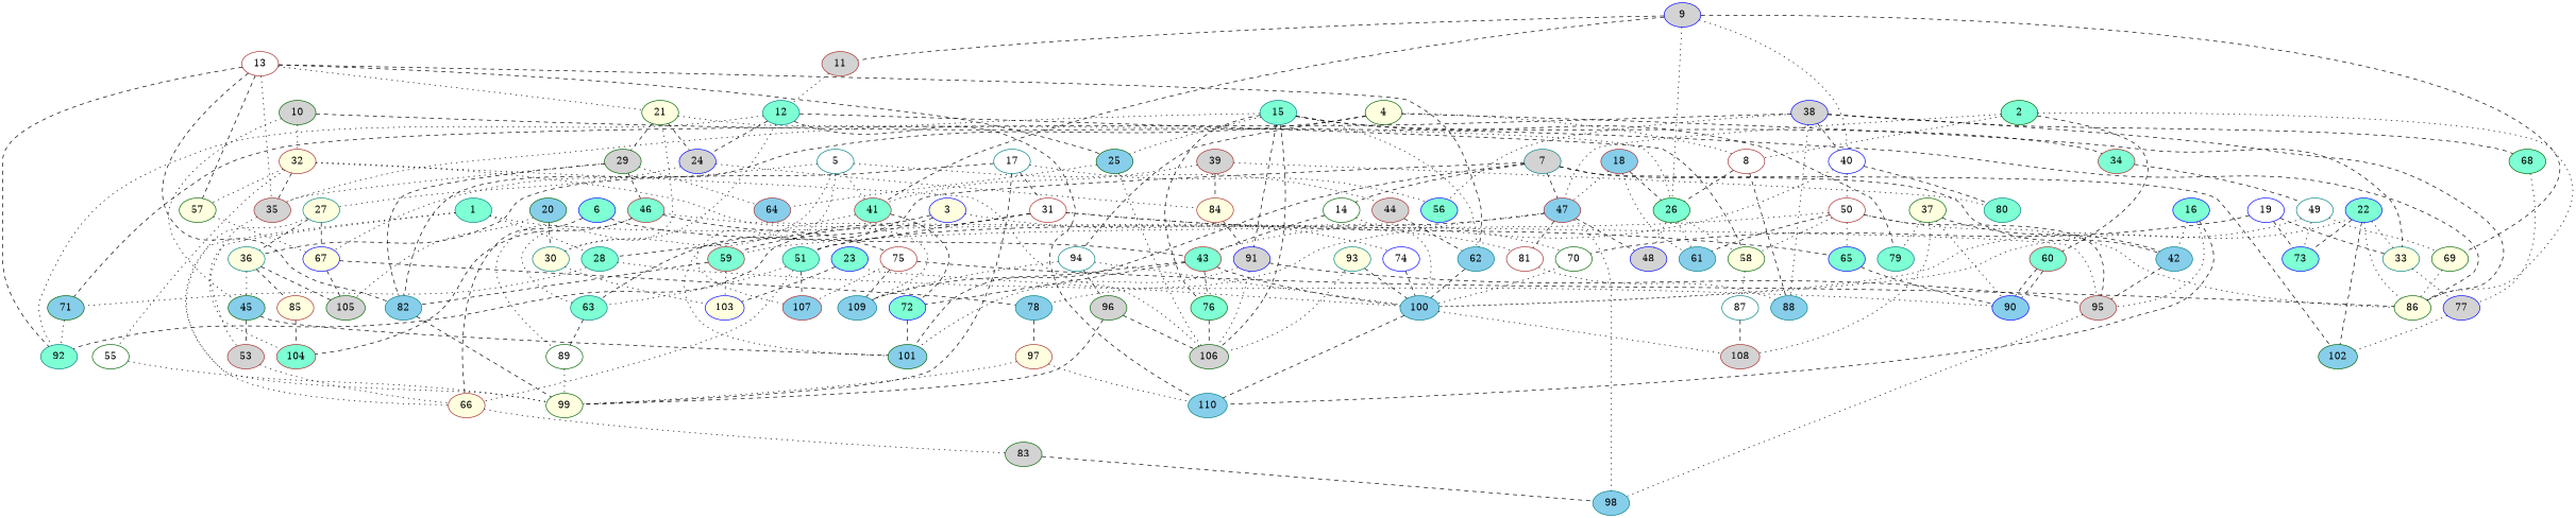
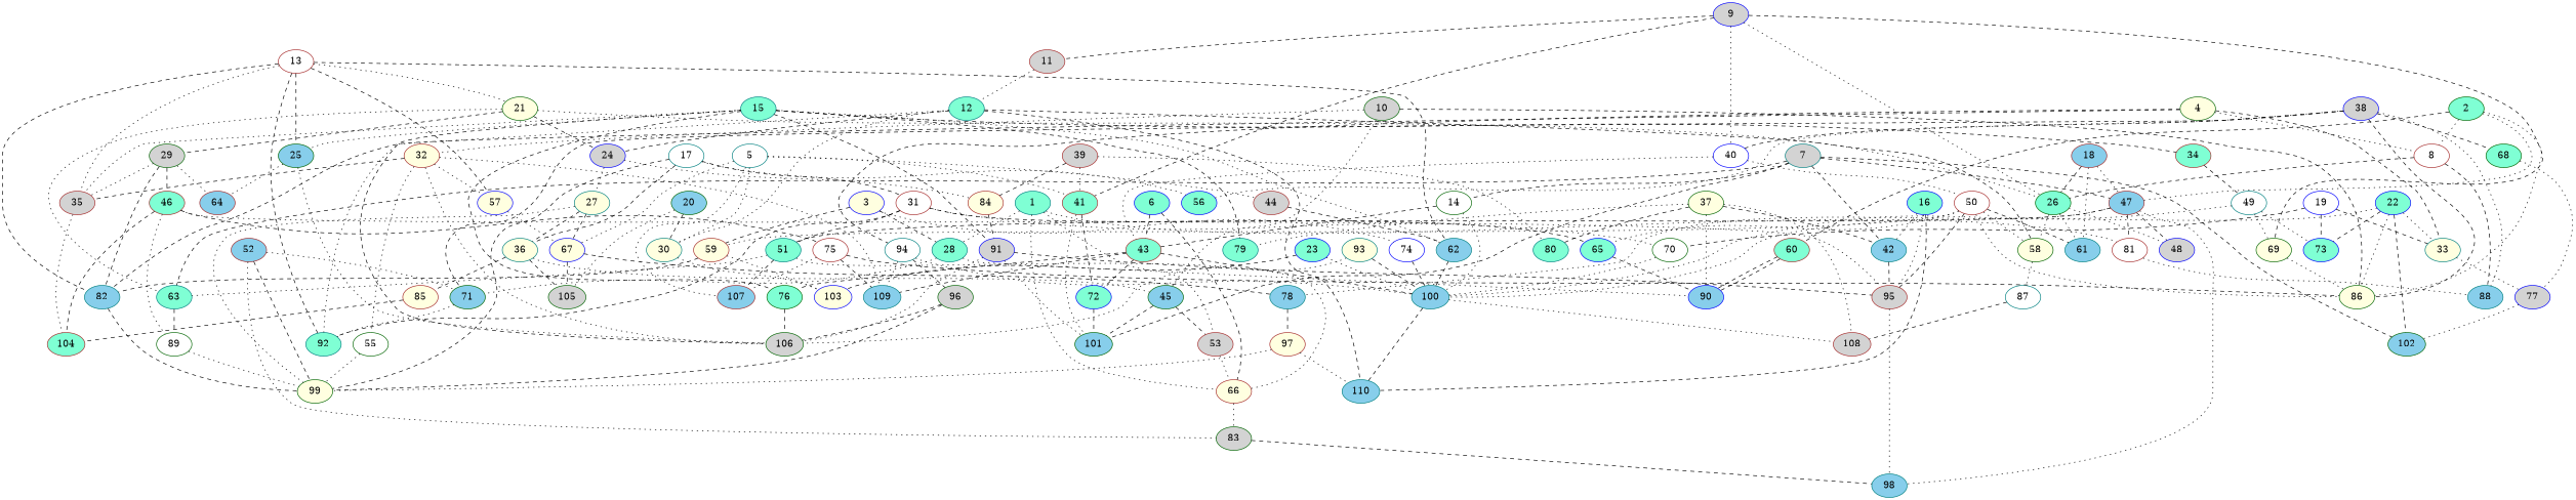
  graph {
    node [color=teal fillcolor=aquamarine style=filled]
    edge [style=dashed]
    1
    28
    53 [color=brown fillcolor=lightgrey]
    66 [color=brown fillcolor=lightyellow]
    81 [color=brown fillcolor=white]
    71 [color=darkgreen fillcolor=skyblue]
    90 [color=blue fillcolor=skyblue]
    83 [color=darkgreen fillcolor=lightgrey]
    88 [fillcolor=skyblue]
    2 [color=darkgreen]
    8 [color=brown fillcolor=white]
    47 [color=brown fillcolor=skyblue]
    60 [color=brown]
    86 [color=darkgreen fillcolor=lightyellow]
    26 [color=darkgreen]
    48 [color=blue fillcolor=lightgrey]
    51
    78 [fillcolor=skyblue]
    98 [fillcolor=skyblue]
    3 [color=blue fillcolor=lightyellow]
-   59 [color=brown]
+   59 [color=brown fillcolor=lightyellow]
    74 [color=blue fillcolor=white]
    82 [fillcolor=skyblue]
    103 [color=blue fillcolor=lightyellow]
    100 [fillcolor=skyblue]
    4 [color=darkgreen fillcolor=lightyellow]
    33 [fillcolor=lightyellow]
    94 [fillcolor=white]
    77 [color=blue fillcolor=lightgrey]
    99 [color=darkgreen fillcolor=lightyellow]
    109 [fillcolor=skyblue]
    96 [color=darkgreen fillcolor=lightgrey]
    5 [fillcolor=white]
    30 [fillcolor=lightyellow]
    41 [color=brown]
    44 [color=brown fillcolor=lightgrey]
    67 [color=blue fillcolor=lightyellow]
    107 [color=brown fillcolor=skyblue]
    101 [color=darkgreen fillcolor=skyblue]
    72 [color=blue]
    62 [fillcolor=skyblue]
    105 [color=darkgreen fillcolor=lightgrey]
    6 [color=blue]
    43 [color=brown]
    76 [color=darkgreen]
    7 [fillcolor=lightgrey]
    14 [color=darkgreen fillcolor=white]
    42 [fillcolor=skyblue]
    63
    102 [color=darkgreen fillcolor=skyblue]
    95 [color=brown fillcolor=lightgrey]
    89 [color=darkgreen fillcolor=white]
    58 [color=darkgreen fillcolor=lightyellow]
    61 [fillcolor=skyblue]
    9 [color=blue fillcolor=lightgrey]
    11 [color=brown fillcolor=lightgrey]
    40 [color=blue fillcolor=white]
    69 [color=darkgreen fillcolor=lightyellow]
    12
    50 [color=brown fillcolor=white]
    10 [color=darkgreen fillcolor=lightgrey]
    32 [color=brown fillcolor=lightyellow]
    45 [color=darkgreen fillcolor=skyblue]
    35 [color=brown fillcolor=lightgrey]
-   57 [color=darkgreen fillcolor=lightyellow]
+   57 [color=blue fillcolor=lightyellow]
    106 [color=darkgreen fillcolor=lightgrey]
    55 [color=darkgreen fillcolor=white]
    24 [color=blue fillcolor=lightgrey]
    92
    110 [fillcolor=skyblue]
    27 [fillcolor=lightyellow]
    84 [color=brown fillcolor=lightyellow]
    87 [fillcolor=white]
    13 [color=brown fillcolor=white]
    21 [color=darkgreen fillcolor=lightyellow]
    25 [color=darkgreen fillcolor=skyblue]
    29 [color=darkgreen fillcolor=lightgrey]
    64 [color=brown fillcolor=skyblue]
    104 [color=brown]
    108 [color=brown fillcolor=lightgrey]
    15
    34 [color=brown]
    79
    91 [color=blue fillcolor=lightgrey]
    49 [fillcolor=white]
    16 [color=blue]
    17 [fillcolor=white]
    31 [color=brown fillcolor=white]
    36 [fillcolor=lightyellow]
    56 [color=blue]
    70 [color=darkgreen fillcolor=white]
    65 [color=blue]
    85 [color=brown fillcolor=lightyellow]
    18 [color=brown fillcolor=skyblue]
    19 [color=blue fillcolor=white]
    73 [color=blue]
    20 [color=darkgreen fillcolor=skyblue]
    46 [color=brown]
    22 [color=blue]
    23 [color=blue]
    75 [color=brown fillcolor=white]
    37 [color=darkgreen fillcolor=lightyellow]
    80
    38 [color=blue fillcolor=lightgrey]
    68 [color=darkgreen]
    39 [color=brown fillcolor=lightgrey]
    97 [color=brown fillcolor=lightyellow]
+   52 [color=brown fillcolor=skyblue]
    93 [fillcolor=lightyellow]
    1 -- 28 [style=dotted]
    1 -- 53 [style=dotted]
    1 -- 66 [style=dotted]
    1 -- 81 [style=dotted]
    28 -- 71 [style=dotted]
    28 -- 90 [style=dotted]
    53 -- 66 [style=dotted]
    66 -- 83 [style=dotted]
    81 -- 88 [style=dotted]
    71 -- 92 [style=dotted]
    83 -- 98
    2 -- 8 [style=dotted]
    2 -- 47 [style=dotted]
    2 -- 60
    2 -- 86 [style=dotted]
    8 -- 88
    8 -- 26
    47 -- 81
    47 -- 48
    47 -- 51
    47 -- 78 [style=dotted]
    47 -- 98 [style=dotted]
    60 -- 90
    60 -- 90
    26 -- 48 [style=dotted]
    26 -- 58 [style=dotted]
    26 -- 61 [style=dotted]
    51 -- 66 [style=dotted]
    51 -- 107
    51 -- 63 [style=dotted]
    78 -- 97
    3 -- 28
    3 -- 59
    3 -- 74 [style=dotted]
    59 -- 82
    59 -- 103 [style=dotted]
    74 -- 100
    82 -- 99
    100 -- 110
    100 -- 108 [style=dotted]
    4 -- 8 [style=dotted]
    4 -- 82
    4 -- 33
    4 -- 94
    33 -- 77 [style=dotted]
    94 -- 100 [style=dotted]
    94 -- 109 [style=dotted]
    94 -- 96
    77 -- 102 [style=dotted]
    96 -- 99
    96 -- 106
    5 -- 30 [style=dotted]
    5 -- 41 [style=dotted]
    5 -- 44 [style=dotted]
    5 -- 67 [style=dotted]
    5 -- 107 [style=dotted]
    30 -- 103 [style=dotted]
    41 -- 101 [style=dotted]
    41 -- 72
    44 -- 62
    67 -- 78
    67 -- 105
    72 -- 101
    62 -- 100
    6 -- 66
    6 -- 43
    43 -- 100
    43 -- 109
    43 -- 72
    43 -- 76
    76 -- 106
    7 -- 47
    7 -- 101
    7 -- 14
    7 -- 42
    7 -- 63
    7 -- 102
    14 -- 100 [style=dotted]
    14 -- 43
    42 -- 95
    63 -- 89
    95 -- 98 [style=dotted]
    89 -- 99 [style=dotted]
    58 -- 87 [style=dotted]
    9 -- 26 [style=dotted]
    9 -- 41
    9 -- 11
    9 -- 40 [style=dotted]
    9 -- 69
    11 -- 12 [style=dotted]
    40 -- 43 [style=dotted]
    40 -- 50 [style=dotted]
    69 -- 86 [style=dotted]
    12 -- 30 [style=dotted]
    12 -- 58
    12 -- 24
    12 -- 92 [style=dotted]
    12 -- 110
    50 -- 86 [style=dotted]
    50 -- 59 [style=dotted]
    50 -- 95
    50 -- 58 [style=dotted]
    50 -- 61
    50 -- 65 [style=dotted]
    10 -- 86
    10 -- 32 [style=dotted]
    10 -- 45 [style=dotted]
    32 -- 109 [style=dotted]
    32 -- 35
    32 -- 57 [style=dotted]
    32 -- 106 [style=dotted]
    32 -- 55 [style=dotted]
    45 -- 53
    45 -- 101
    35 -- 104 [style=dotted]
    57 -- 67 [style=dotted]
    55 -- 99 [style=dotted]
    24 -- 27 [style=dotted]
    24 -- 84 [style=dotted]
    27 -- 99 [style=dotted]
    27 -- 67
    27 -- 36
    84 -- 91
    87 -- 108
    13 -- 82
    13 -- 62
    13 -- 35 [style=dotted]
    13 -- 57
    13 -- 92
    13 -- 21 [style=dotted]
    13 -- 25
    21 -- 26 [style=dotted]
    21 -- 63 [style=dotted]
    21 -- 24
    21 -- 29
    25 -- 106 [style=dotted]
    25 -- 64 [style=dotted]
    29 -- 82
    29 -- 35 [style=dotted]
    29 -- 64 [style=dotted]
    29 -- 46
    15 -- 62 [style=dotted]
    15 -- 76
    15 -- 35 [style=dotted]
    15 -- 106
    15 -- 25 [style=dotted]
    15 -- 34
    15 -- 79
    15 -- 91
    34 -- 49
    91 -- 101 [style=dotted]
    91 -- 95
    91 -- 106 [style=dotted]
    49 -- 100 [style=dotted]
    49 -- 69 [style=dotted]
    49 -- 73 [style=dotted]
    16 -- 42 [style=dotted]
    16 -- 95 [style=dotted]
    16 -- 110
    17 -- 99
    17 -- 31
    17 -- 36
    17 -- 56 [style=dotted]
    31 -- 51
    31 -- 92
    31 -- 70 [style=dotted]
    31 -- 65
    36 -- 105
    36 -- 45 [style=dotted]
    36 -- 85
    70 -- 100 [style=dotted]
    65 -- 90
    85 -- 104
    18 -- 47 [style=dotted]
    18 -- 26
    18 -- 61 [style=dotted]
    19 -- 33
    19 -- 70
    19 -- 73
    20 -- 30
    20 -- 105 [style=dotted]
    46 -- 95 [style=dotted]
    46 -- 89 [style=dotted]
    46 -- 104
    46 -- 75
    22 -- 86 [style=dotted]
    22 -- 100 [style=dotted]
    22 -- 33 [style=dotted]
    22 -- 102
    22 -- 73
    23 -- 103
    23 -- 100 [style=dotted]
    75 -- 86
    75 -- 109
    75 -- 107 [style=dotted]
    37 -- 90 [style=dotted]
    37 -- 42
    37 -- 108 [style=dotted]
    37 -- 79 [style=dotted]
-   40 -- 80
+   37 -- 80
    38 -- 71
    38 -- 88 [style=dotted]
    38 -- 86
    38 -- 40
    38 -- 56 [style=dotted]
    38 -- 68
    68 -- 77 [style=dotted]
    39 -- 41 [style=dotted]
    39 -- 84
    39 -- 80 [style=dotted]
    97 -- 99 [style=dotted]
    97 -- 110 [style=dotted]
+   52 -- 71 [style=dotted]
+   52 -- 83 [style=dotted]
+   52 -- 99
    93 -- 100
    93 -- 106 [style=dotted]
  }
